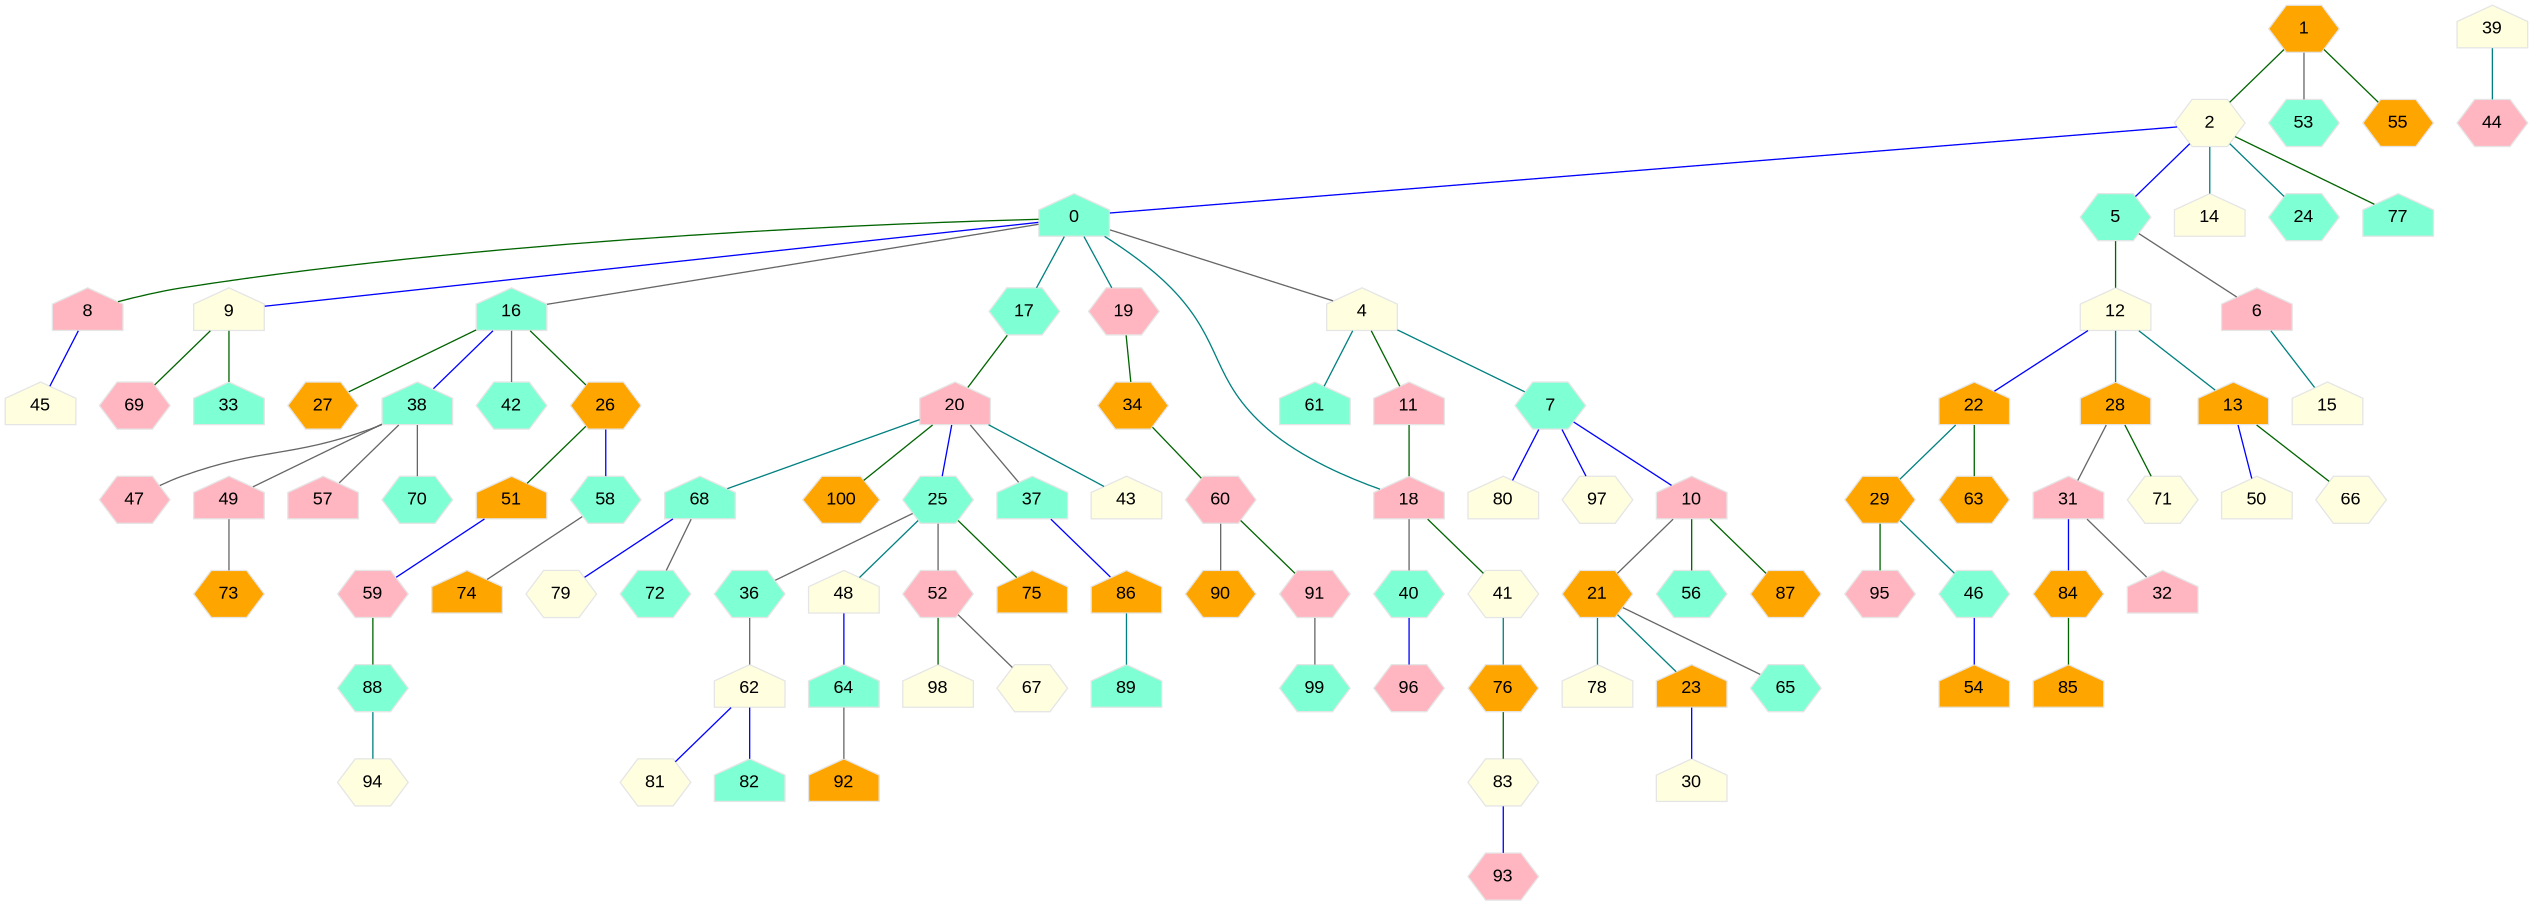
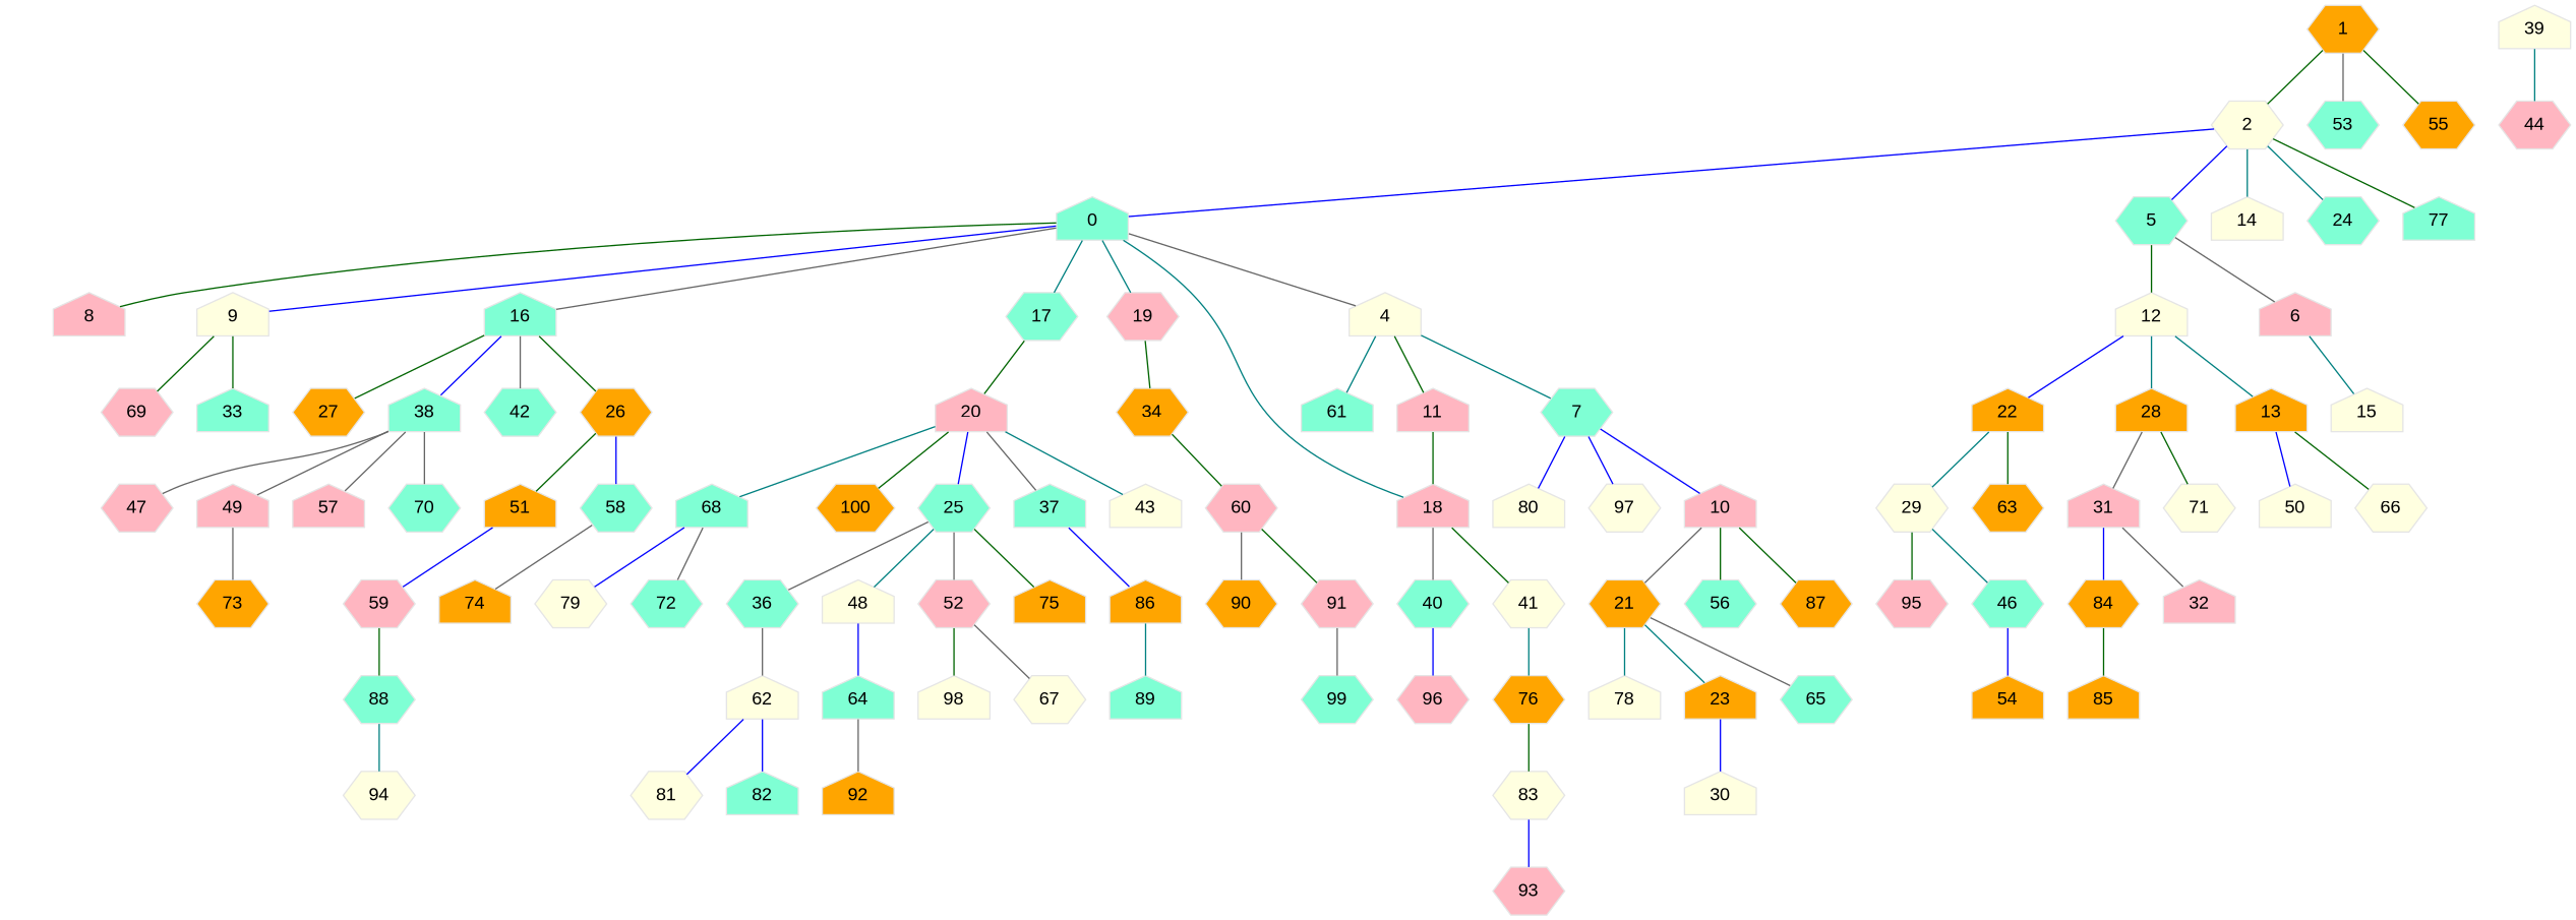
  graph {
    fontname="Liberation Sans"
    node [color=gray90 fillcolor=aquamarine fontname="Liberation Sans" shape=hexagon style=filled]
    edge [color=darkgreen fontname="Liberation Sans"]
    1 [fillcolor=orange]
    2 [fillcolor=lightyellow]
    53
    55 [fillcolor=orange]
    n5 [label=0 shape=house]
    5
    14 [fillcolor=lightyellow shape=house]
    24
    77 [shape=house]
    4 [fillcolor=lightyellow shape=house]
    8 [fillcolor=lightpink shape=house]
    9 [fillcolor=lightyellow shape=house]
    16 [shape=house]
    17
    18 [fillcolor=lightpink shape=house]
    19 [fillcolor=lightpink]
    6 [fillcolor=lightpink shape=house]
    12 [fillcolor=lightyellow shape=house]
    7
    11 [fillcolor=lightpink shape=house]
    61 [shape=house]
-   45 [fillcolor=lightyellow shape=house]
    33 [shape=house]
    69 [fillcolor=lightpink]
    26 [fillcolor=orange]
    27 [fillcolor=orange]
    38 [shape=house]
    42
    20 [fillcolor=lightpink shape=house]
    40
    41 [fillcolor=lightyellow]
    34 [fillcolor=orange]
    10 [fillcolor=lightpink shape=house]
    80 [fillcolor=lightyellow shape=house]
    97 [fillcolor=lightyellow]
    15 [fillcolor=lightyellow shape=house]
    13 [fillcolor=orange shape=house]
    22 [fillcolor=orange shape=house]
    28 [fillcolor=orange shape=house]
    21 [fillcolor=orange]
    56
    87 [fillcolor=orange]
    23 [fillcolor=orange shape=house]
    65
    78 [fillcolor=lightyellow shape=house]
    50 [fillcolor=lightyellow shape=house]
    66 [fillcolor=lightyellow]
-   29 [fillcolor=orange]
+   29 [fillcolor=lightyellow]
    63 [fillcolor=orange]
    31 [fillcolor=lightpink shape=house]
    71 [fillcolor=lightyellow]
    51 [fillcolor=orange shape=house]
    58
    47 [fillcolor=lightpink]
    49 [fillcolor=lightpink shape=house]
    57 [fillcolor=lightpink shape=house]
    70
    25
    37 [shape=house]
    43 [fillcolor=lightyellow shape=house]
    68 [shape=house]
    100 [fillcolor=orange]
    96 [fillcolor=lightpink]
    76 [fillcolor=orange]
    60 [fillcolor=lightpink]
    36
    48 [fillcolor=lightyellow shape=house]
    52 [fillcolor=lightpink]
    75 [fillcolor=orange shape=house]
    86 [fillcolor=orange shape=house]
    72
    79 [fillcolor=lightyellow]
    30 [fillcolor=lightyellow shape=house]
    46
    95 [fillcolor=lightpink]
    62 [fillcolor=lightyellow shape=house]
    64 [shape=house]
    67 [fillcolor=lightyellow]
    98 [fillcolor=lightyellow shape=house]
    59 [fillcolor=lightpink]
    74 [fillcolor=orange shape=house]
    32 [fillcolor=lightpink shape=house]
    84 [fillcolor=orange]
    39 [fillcolor=lightyellow shape=house]
    44 [fillcolor=lightpink]
    54 [fillcolor=orange shape=house]
    85 [fillcolor=orange shape=house]
    90 [fillcolor=orange]
    91 [fillcolor=lightpink]
    81 [fillcolor=lightyellow]
    82 [shape=house]
    89 [shape=house]
    73 [fillcolor=orange]
    83 [fillcolor=lightyellow]
    92 [fillcolor=orange shape=house]
    88
    94 [fillcolor=lightyellow]
    99
    93 [fillcolor=lightpink]
    1 -- 2
    1 -- 53 [color=gray40]
    1 -- 55
    2 -- n5 [color=blue]
    2 -- 5 [color=blue]
    2 -- 14 [color=teal]
    2 -- 24 [color=teal]
    2 -- 77
    n5 -- 4 [color=gray40]
    n5 -- 8
    n5 -- 9 [color=blue]
    n5 -- 16 [color=gray40]
    n5 -- 17 [color=teal]
    n5 -- 18 [color=teal]
    n5 -- 19 [color=teal]
    5 -- 6 [color=gray40]
    5 -- 12
    4 -- 7 [color=teal]
    4 -- 11
    4 -- 61 [color=teal]
-   8 -- 45 [color=blue]
    9 -- 33
    9 -- 69
    16 -- 26
    16 -- 27
    16 -- 38 [color=blue]
    16 -- 42 [color=gray40]
    17 -- 20
    18 -- 40 [color=gray40]
    18 -- 41
    19 -- 34
    6 -- 15 [color=teal]
    12 -- 13 [color=teal]
    12 -- 22 [color=blue]
    12 -- 28 [color=teal]
    7 -- 10 [color=blue]
    7 -- 80 [color=blue]
    7 -- 97 [color=blue]
    11 -- 18
    26 -- 51
    26 -- 58 [color=blue]
    38 -- 47 [color=gray40]
    38 -- 49 [color=gray40]
    38 -- 57 [color=gray40]
    38 -- 70 [color=gray40]
    20 -- 25 [color=blue]
    20 -- 37 [color=gray40]
    20 -- 43 [color=teal]
    20 -- 68 [color=teal]
    20 -- 100
    40 -- 96 [color=blue]
    41 -- 76 [color=teal]
    34 -- 60
    10 -- 21 [color=gray40]
    10 -- 56
    10 -- 87
    13 -- 50 [color=blue]
    13 -- 66
    22 -- 29 [color=teal]
    22 -- 63
    28 -- 31 [color=gray40]
    28 -- 71
    21 -- 23 [color=teal]
    21 -- 65 [color=gray40]
    21 -- 78 [color=teal]
    23 -- 30 [color=blue]
    29 -- 46 [color=teal]
    29 -- 95
    31 -- 32 [color=gray40]
    31 -- 84 [color=blue]
    51 -- 59 [color=blue]
    58 -- 74 [color=gray40]
    49 -- 73 [color=gray40]
    25 -- 36 [color=gray40]
    25 -- 48 [color=teal]
    25 -- 52 [color=gray40]
    25 -- 75
    37 -- 86 [color=blue]
    68 -- 72 [color=gray40]
    68 -- 79 [color=blue]
    76 -- 83
    60 -- 90 [color=gray40]
    60 -- 91
    36 -- 62 [color=gray40]
    48 -- 64 [color=blue]
    52 -- 67 [color=gray40]
    52 -- 98
    86 -- 89 [color=teal]
    46 -- 54 [color=blue]
    62 -- 81 [color=blue]
    62 -- 82 [color=blue]
    64 -- 92 [color=gray40]
    59 -- 88
    84 -- 85
    39 -- 44 [color=teal]
    91 -- 99 [color=gray40]
    83 -- 93 [color=blue]
    88 -- 94 [color=teal]
  }
